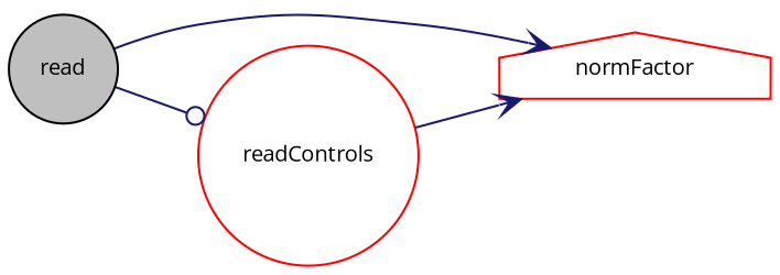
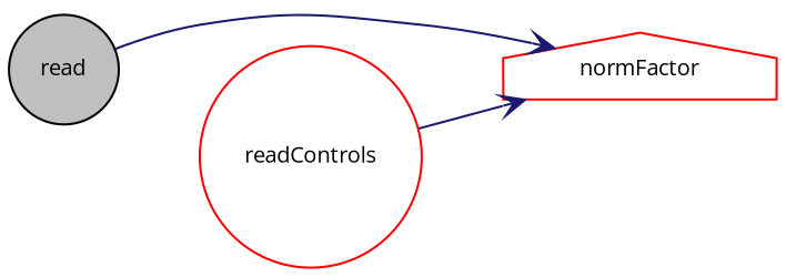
  digraph {
    fontname="Open Sans"
    rankdir=LR
    node [color=red fontname="Open Sans" fontsize=10 shape=circle]
    edge [arrowhead=vee color=midnightblue fontname="Open Sans" fontsize=10 labelfontname=Helvetica labelfontsize=10 style=solid]
    n1 [color=black fillcolor=grey75 fontcolor=black height=0.2 label=read style=filled width=0.4]
    n2 [height=0.2 label=normFactor shape=house width=0.4]
    n3 [height=0.2 label=readControls width=0.4]
    n1 -> n2
-   n1 -> n3 [arrowhead=odot]
    n3 -> n2
  }
